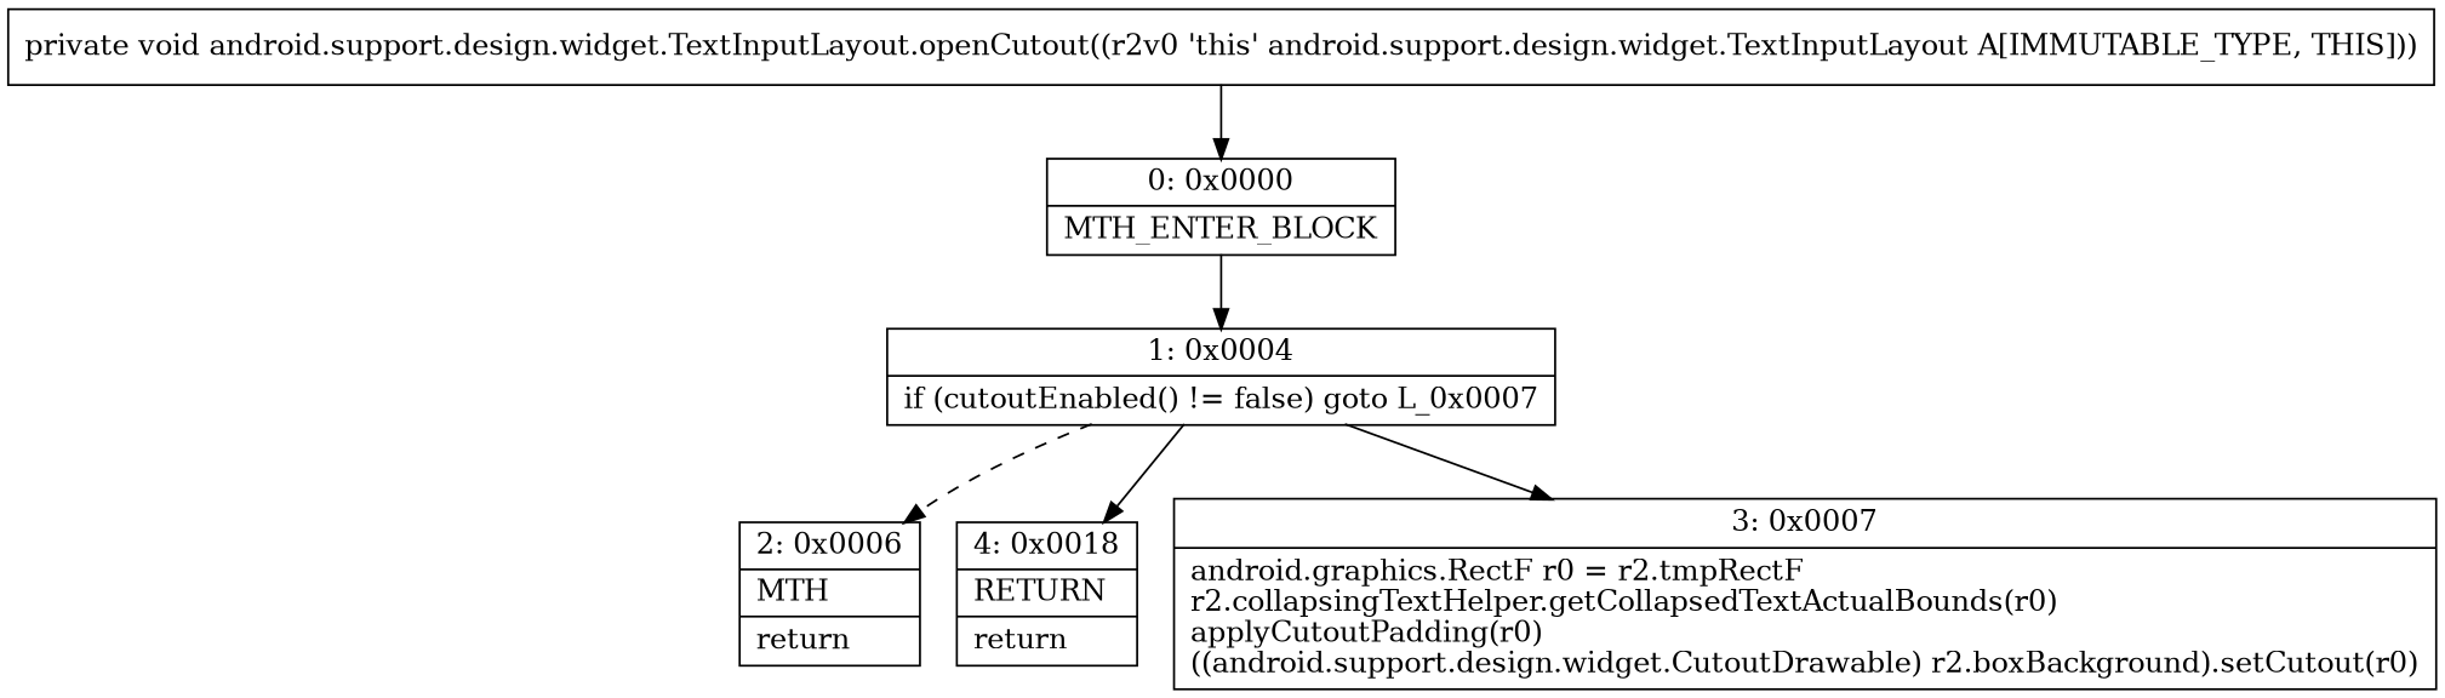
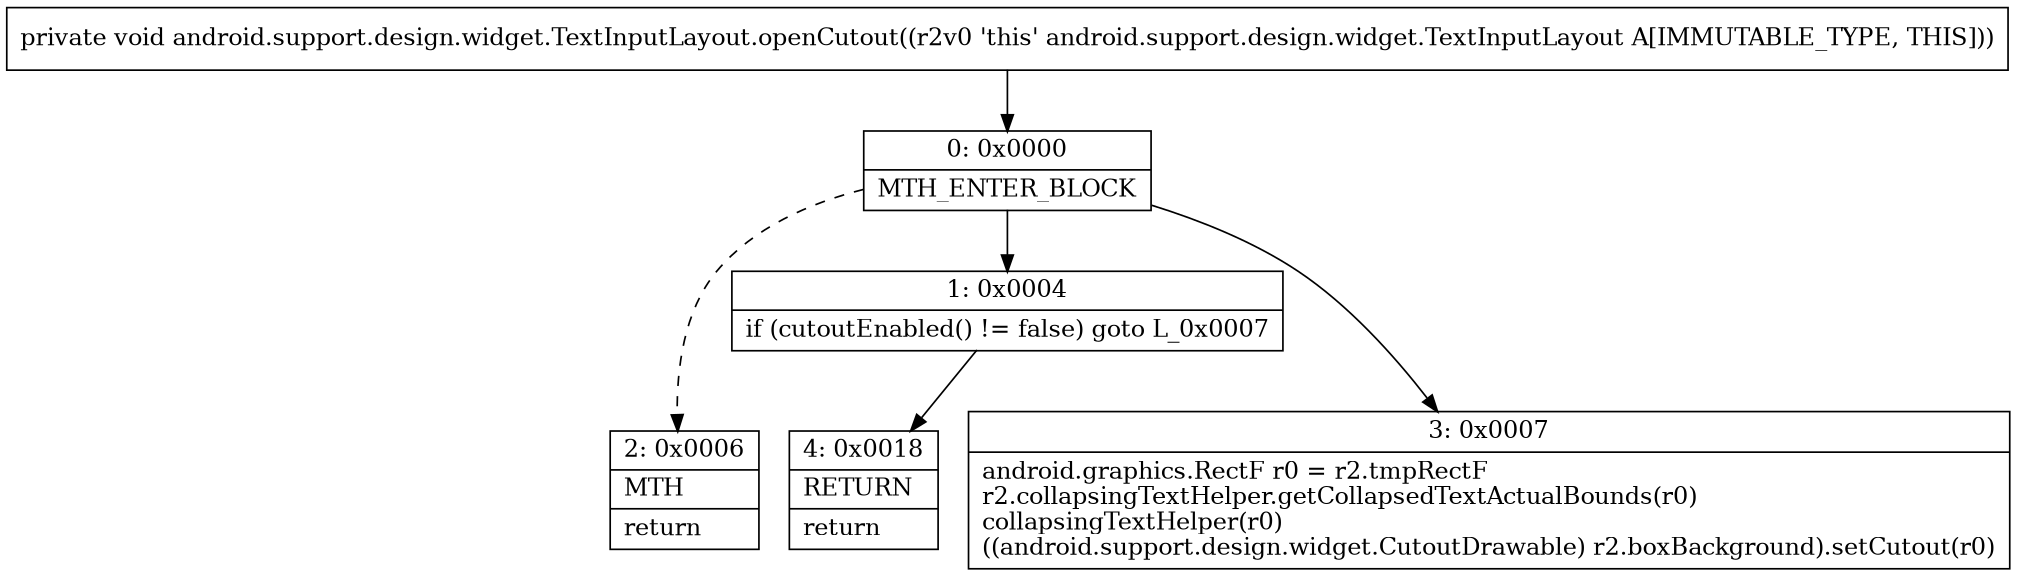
  digraph {
    node [shape=record]
    n1 [label="{0\:\ 0x0000|MTH_ENTER_BLOCK\l}"]
    n2 [label="{1\:\ 0x0004|if (cutoutEnabled() != false) goto L_0x0007\l}"]
    n3 [label="{2\:\ 0x0006|MTH\l|return\l}"]
-   n4 [label="{3\:\ 0x0007|android.graphics.RectF r0 = r2.tmpRectF\lr2.collapsingTextHelper.getCollapsedTextActualBounds(r0)\lapplyCutoutPadding(r0)\l((android.support.design.widget.CutoutDrawable) r2.boxBackground).setCutout(r0)\l}"]
+   n4 [label="{3\:\ 0x0007|android.graphics.RectF r0 = r2.tmpRectF\lr2.collapsingTextHelper.getCollapsedTextActualBounds(r0)\lcollapsingTextHelper(r0)\l((android.support.design.widget.CutoutDrawable) r2.boxBackground).setCutout(r0)\l}"]
    n5 [label="{4\:\ 0x0018|RETURN\l|return\l}"]
    n6 [label="{private void android.support.design.widget.TextInputLayout.openCutout((r2v0 'this' android.support.design.widget.TextInputLayout A[IMMUTABLE_TYPE, THIS])) }"]
    n1 -> n2
-   n2 -> n3 [style=dashed]
-   n2 -> n4
+   n1 -> n3 [style=dashed]
+   n1 -> n4
    n2 -> n5
    n6 -> n1
  }
